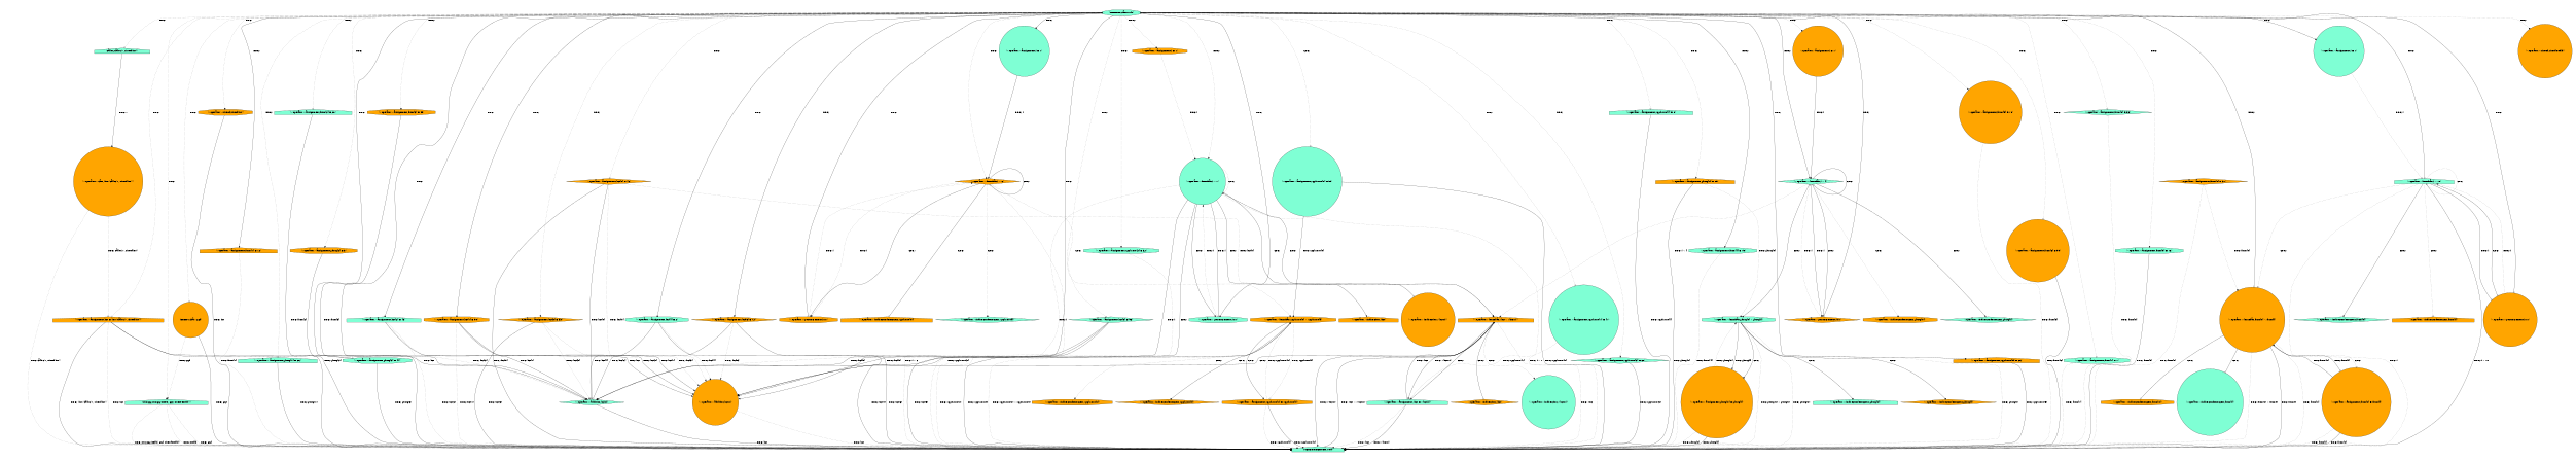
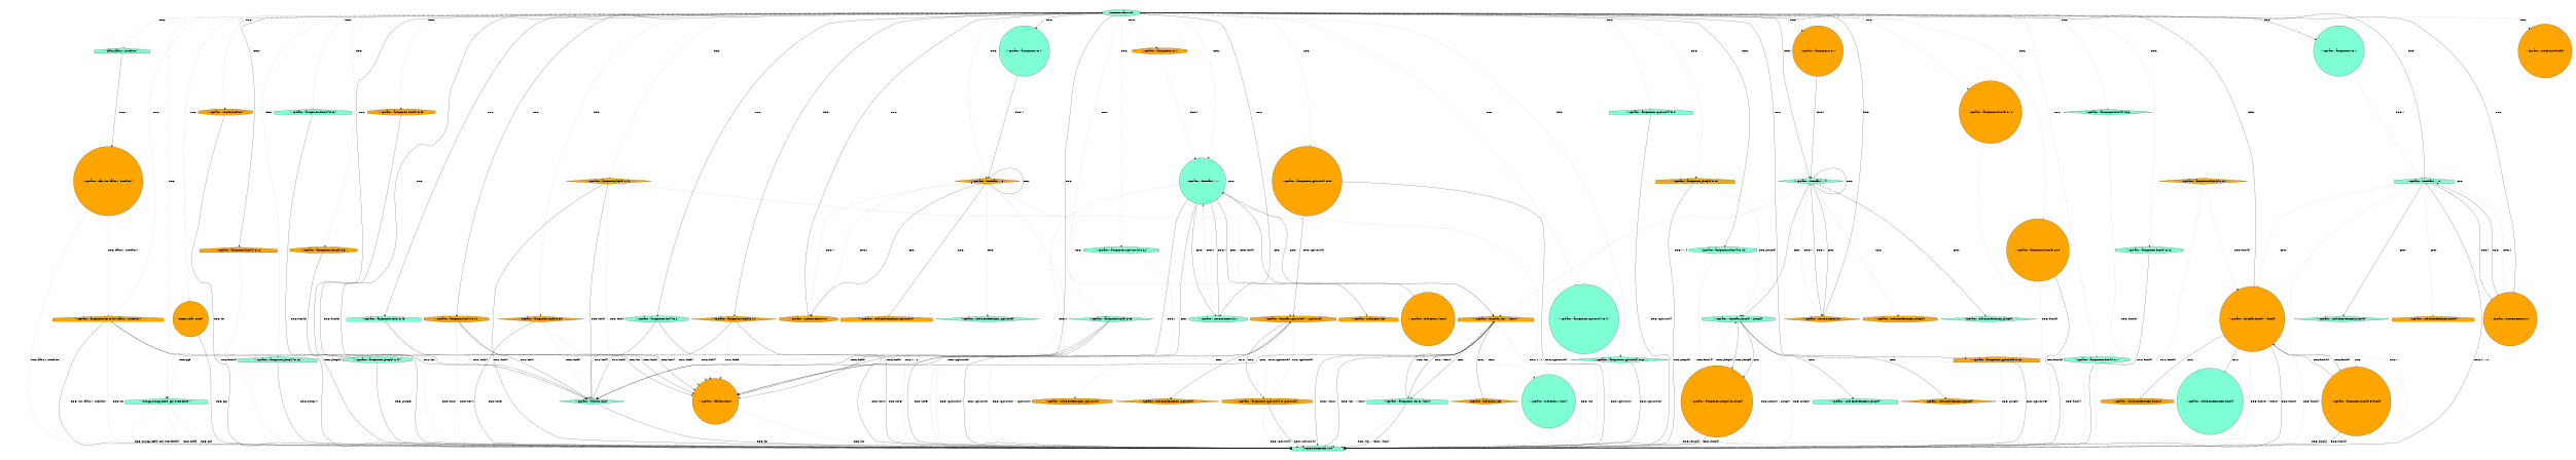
  digraph {
    node [fillcolor=orange shape=octagon style=filled]
    edge [arrowhead=normal style=solid]
    n1 [fillcolor=aquamarine label="(METHOD,xaxuwwb)"]
-   n2 [label="(PARAM,char* gqf)" shape=circle]
+   n2 [label="(PARAM,char* sizeof)" shape=circle]
    n3 [label="(<operator>.assignment,kct = (int*)calloc(7, sizeof(int)))" shape=house]
    n4 [fillcolor=aquamarine label="(calloc,calloc(7, sizeof(int)))" shape=house]
    n5 [label="(<operator>.sizeOf,sizeof(int))"]
    n6 [label="(<operator>.assignment,kct[0] = 46)" shape=diamond]
    n7 [label="(<operator>.assignment,ybstg[0] = 89)" shape=house]
    n8 [label="(<operator>.assignment,kct[1] = 90)"]
    n9 [fillcolor=aquamarine label="(<operator>.assignment,kct[2] = 43)" shape=house]
    n10 [label="(<operator>.assignment,fzsm[1] = 12)" shape=house]
    n11 [fillcolor=aquamarine label="(<operator>.assignment,ybstg[1] = 26)" shape=house]
    n12 [fillcolor=aquamarine label="(strncpy,strncpy(eedkl, gqf, sizeof(eedkl)))" shape=house]
    n13 [label="(<operator>.sizeOf,sizeof(eedkl))" shape=circle]
    n14 [fillcolor=aquamarine label="(<operator>.assignment,fzsm[2] = 28)" shape=house]
    n15 [label="(<operator>.assignment,kct[3] = 33)" shape=diamond]
    n16 [label="(<operator>.assignment,ybstg[2] = 3)"]
    n17 [fillcolor=aquamarine label="(<operator>.assignment,ybstg[3] = 44)"]
    n18 [label="(<operator>.assignment,fzsm[3] = 59)"]
    n19 [fillcolor=aquamarine label="(<operator>.assignment,kct[4] = 2)"]
-   n20 [fillcolor=aquamarine label="(<operator>.assignment,vpplwxzo[0] = 95)" shape=circle]
+   n20 [label="(<operator>.assignment,vpplwxzo[0] = 95)" shape=circle]
    n21 [fillcolor=aquamarine label="(<operator>.assignment,vpplwxzo[1] = 47)" shape=circle]
    n22 [fillcolor=aquamarine label="(<operator>.assignment,kct[5] = 96)" shape=diamond]
    n23 [fillcolor=aquamarine label="(<operator>.assignment,vpplwxzo[2] = 32)"]
    n24 [fillcolor=aquamarine label="(<operator>.assignment,vpplwxzo[3] = 60)" shape=diamond]
    n25 [fillcolor=aquamarine label="(<operator>.assignment,vpplwxzo[4] = 8)" shape=house]
    n26 [fillcolor=aquamarine label="(<operator>.assignment,fzsm[4] = 75)"]
    n27 [label="(<operator>.assignment,vpplwxzo[5] = 66)" shape=house]
    n28 [fillcolor=aquamarine label="(<operator>.assignment,i = 1)" shape=circle]
    n29 [label="(<operator>.lessThan,i < 6)" shape=diamond]
    n30 [label="(<operator>.postIncrement,i++)"]
    n31 [label="(<operator>.assignment,kct[6] = 72)" shape=diamond]
    n32 [label="(<operator>.assignment,i = 1)" shape=circle]
    n33 [fillcolor=aquamarine label="(<operator>.lessThan,i < 4)" shape=diamond]
    n34 [label="(<operator>.postIncrement,i++)" shape=diamond]
    n35 [label="(<operator>.assignment,i = 1)"]
    n36 [fillcolor=aquamarine label="(<operator>.lessThan,i < 7)" shape=circle]
    n37 [fillcolor=aquamarine label="(<operator>.postIncrement,i++)"]
    n38 [label="(<operator>.addition,kct+i)" shape=circle]
    n39 [fillcolor=aquamarine label="(<operator>.addition,kct+i)" shape=diamond]
    n40 [label="(<operator>.assignment,fzsm[5] = 78)" shape=circle]
    n41 [label="(<operator>.assignment,fzsm[6] = 99)" shape=circle]
    n42 [fillcolor=aquamarine label="(<operator>.assignment,fzsm[7] = 7)"]
    n43 [fillcolor=aquamarine label="(<operator>.assignment,fzsm[8] = 93)" shape=diamond]
    n44 [fillcolor=aquamarine label="(<operator>.assignment,fzsm[9] = 16)"]
    n45 [fillcolor=aquamarine label="(<operator>.assignment,i = 1)" shape=circle]
    n46 [fillcolor=aquamarine label="(<operator>.lessThan,i < 10)" shape=house]
    n47 [label="(<operator>.postIncrement,i++)" shape=circle]
    n48 [label="(<operator>.lessThan,fzsm[0] < fzsm[i])" shape=circle]
    n49 [fillcolor=aquamarine label="(METHOD_RETURN,void)" shape=house]
    n50 [label="(<operator>.assignment,fzsm[0] = 37)" shape=diamond]
    n51 [label="(<operator>.cast,(int*)calloc(7, sizeof(int)))" shape=circle]
    n52 [label="(<operator>.lessThan,*kct < *(kct+i))" shape=house]
    n53 [fillcolor=aquamarine label="(<operator>.lessThan,ybstg[0] < ybstg[i])"]
    n54 [label="(<operator>.lessThan,vpplwxzo[0] < vpplwxzo[i])"]
    n55 [label="(<operator>.indirectIndexAccess,vpplwxzo[0])" shape=house]
    n56 [fillcolor=aquamarine label="(<operator>.indirectIndexAccess,vpplwxzo[i])" shape=diamond]
    n57 [label="(<operator>.indirectIndexAccess,ybstg[0])"]
    n58 [fillcolor=aquamarine label="(<operator>.indirectIndexAccess,ybstg[i])" shape=diamond]
    n59 [label="(<operator>.indirection,*kct)" shape=house]
    n60 [label="(<operator>.indirection,*(kct+i))" shape=circle]
    n61 [fillcolor=aquamarine label="(<operator>.indirectIndexAccess,fzsm[0])" shape=diamond]
    n62 [label="(<operator>.indirectIndexAccess,fzsm[i])" shape=house]
    n63 [label="(<operator>.assignment,fzsm[0] = fzsm[i])" shape=circle]
    n64 [label="(<operator>.indirectIndexAccess,fzsm[0])"]
    n65 [fillcolor=aquamarine label="(<operator>.indirectIndexAccess,fzsm[i])" shape=circle]
    n66 [fillcolor=aquamarine label="(<operator>.assignment,*kct = *(kct+i))" shape=house]
    n67 [label="(<operator>.indirection,*kct)" shape=diamond]
    n68 [fillcolor=aquamarine label="(<operator>.indirection,*(kct+i))" shape=circle]
    n69 [label="(<operator>.assignment,ybstg[0] = ybstg[i])" shape=circle]
    n70 [fillcolor=aquamarine label="(<operator>.indirectIndexAccess,ybstg[0])" shape=house]
    n71 [label="(<operator>.indirectIndexAccess,ybstg[i])" shape=diamond]
    n72 [label="(<operator>.assignment,vpplwxzo[0] = vpplwxzo[i])"]
    n73 [label="(<operator>.indirectIndexAccess,vpplwxzo[0])"]
    n74 [label="(<operator>.indirectIndexAccess,vpplwxzo[i])" shape=diamond]
    n1 -> n2 [arrowhead=odot label="DDG: " style=dotted]
    n1 -> n3 [arrowhead=odot label="DDG: " style=dotted]
    n1 -> n4 [arrowhead=odot label="DDG: " style=dotted]
    n1 -> n5 [arrowhead=dot label="DDG: " style=dotted]
    n1 -> n6 [arrowhead=odot label="DDG: " style=dotted]
    n1 -> n7 [label="DDG: " style=dotted]
    n1 -> n8 [arrowhead=dot label="DDG: "]
    n1 -> n9 [arrowhead=dot label="DDG: "]
    n1 -> n10 [label="DDG: "]
    n1 -> n11 [arrowhead=odot label="DDG: " style=dotted]
    n1 -> n12 [arrowhead=dot label="DDG: " style=dotted]
    n1 -> n13 [arrowhead=dot label="DDG: " style=dotted]
    n1 -> n14 [arrowhead=odot label="DDG: " style=dotted]
    n1 -> n15 [label="DDG: " style=dotted]
    n1 -> n16 [label="DDG: " style=dotted]
    n1 -> n17 [arrowhead=odot label="DDG: "]
    n1 -> n18 [arrowhead=dot label="DDG: " style=dotted]
    n1 -> n19 [arrowhead=dot label="DDG: "]
    n1 -> n20 [arrowhead=odot label="CDG: " style=dotted]
    n1 -> n21 [arrowhead=odot label="DDG: " style=dotted]
    n1 -> n22 [arrowhead=odot label="DDG: " style=dotted]
    n1 -> n23 [label="DDG: " style=dotted]
    n1 -> n24 [label="DDG: " style=dotted]
    n1 -> n25 [arrowhead=odot label="DDG: " style=dotted]
    n1 -> n26 [label="DDG: "]
    n1 -> n27 [arrowhead=dot label="DDG: "]
    n1 -> n28 [arrowhead=dot label="DDG: "]
    n1 -> n29 [arrowhead=dot label="DDG: " style=dotted]
    n1 -> n30 [arrowhead=odot label="DDG: "]
    n1 -> n31 [label="DDG: "]
    n1 -> n32 [arrowhead=dot label="DDG: " style=dotted]
    n1 -> n33 [label="DDG: "]
    n1 -> n34 [arrowhead=odot label="DDG: "]
    n1 -> n35 [arrowhead=dot label="DDG: " style=dotted]
    n1 -> n36 [label="DDG: " style=dotted]
    n1 -> n37 [arrowhead=dot label="DDG: "]
    n1 -> n38 [label="DDG: "]
    n1 -> n39 [arrowhead=odot label="DDG: "]
    n1 -> n40 [label="DDG: " style=dotted]
    n1 -> n41 [arrowhead=odot label="DDG: " style=dotted]
    n1 -> n42 [arrowhead=odot label="DDG: " style=dotted]
    n1 -> n43 [arrowhead=odot label="DDG: " style=dotted]
    n1 -> n44 [label="DDG: " style=dotted]
    n1 -> n45 [arrowhead=dot label="DDG: "]
    n1 -> n46 [arrowhead=odot label="DDG: "]
    n1 -> n47 [arrowhead=odot label="DDG: "]
    n1 -> n48 [arrowhead=odot label="DDG: "]
    n2 -> n12 [label="DDG: gqf" style=dotted]
    n2 -> n49 [label="DDG: gqf"]
    n3 -> n38 [label="DDG: kct"]
    n3 -> n39 [label="DDG: kct"]
    n3 -> n49 [arrowhead=dot label="DDG: kct" style=dotted]
    n3 -> n49 [label="DDG: (int*)calloc(7, sizeof(int))"]
    n4 -> n51 [arrowhead=dot label="DDG: 7"]
    n5 -> n49 [arrowhead=odot label="DDG: int"]
    n6 -> n38 [label="DDG: kct[0]" style=dotted]
    n6 -> n39 [arrowhead=odot label="DDG: kct[0]"]
    n6 -> n49 [label="DDG: kct[0]"]
    n6 -> n52 [label="DDG: kct[0]" style=dotted]
    n7 -> n49 [arrowhead=dot label="DDG: ybstg[0]"]
    n7 -> n53 [arrowhead=dot label="DDG: ybstg[0]" style=dotted]
    n8 -> n38 [label="DDG: kct[1]"]
    n8 -> n39 [label="DDG: kct[1]"]
    n8 -> n49 [arrowhead=dot label="DDG: kct[1]" style=dotted]
    n9 -> n38 [arrowhead=dot label="DDG: kct[2]"]
    n9 -> n39 [arrowhead=odot label="DDG: kct[2]" style=dotted]
    n9 -> n49 [arrowhead=dot label="DDG: kct[2]" style=dotted]
    n10 -> n49 [label="DDG: fzsm[1]" style=dotted]
    n11 -> n49 [arrowhead=odot label="DDG: ybstg[1]"]
    n12 -> n49 [arrowhead=odot label="DDG: eedkl" style=dotted]
    n12 -> n49 [label="DDG: gqf" style=dotted]
    n12 -> n49 [arrowhead=dot label="DDG: strncpy(eedkl, gqf, sizeof(eedkl))" style=dotted]
    n14 -> n49 [arrowhead=odot label="DDG: fzsm[2]"]
    n15 -> n38 [label="DDG: kct[3]" style=dotted]
    n15 -> n39 [label="DDG: kct[3]" style=dotted]
    n15 -> n49 [arrowhead=dot label="DDG: kct[3]"]
    n16 -> n49 [label="DDG: ybstg[2]"]
    n17 -> n49 [arrowhead=odot label="DDG: ybstg[3]"]
    n18 -> n49 [label="DDG: fzsm[3]"]
    n19 -> n38 [arrowhead=dot label="DDG: kct[4]" style=dotted]
    n19 -> n39 [arrowhead=odot label="DDG: kct[4]"]
    n19 -> n49 [arrowhead=odot label="DDG: kct[4]"]
    n20 -> n49 [arrowhead=odot label="DDG: vpplwxzo[0]"]
    n20 -> n54 [arrowhead=dot label="DDG: vpplwxzo[0]"]
-   n21 -> n66 [arrowhead=odot label="DDG: vpplwxzo[1]" style=dotted]
+   n21 -> n49 [arrowhead=odot label="DDG: vpplwxzo[1]" style=dotted]
    n22 -> n38 [label="DDG: kct[5]"]
    n22 -> n39 [arrowhead=dot label="DDG: kct[5]"]
    n22 -> n49 [arrowhead=dot label="DDG: kct[5]"]
    n23 -> n49 [arrowhead=dot label="DDG: vpplwxzo[2]" style=dotted]
    n24 -> n49 [arrowhead=odot label="DDG: vpplwxzo[3]"]
    n25 -> n49 [arrowhead=dot label="DDG: vpplwxzo[4]"]
    n26 -> n49 [label="DDG: fzsm[4]" style=dotted]
    n27 -> n49 [arrowhead=dot label="DDG: vpplwxzo[5]"]
    n28 -> n29 [label="DDG: i"]
    n29 -> n29 [arrowhead=odot label="CDG: "]
    n29 -> n30 [label="DDG: i" style=dotted]
    n29 -> n30 [label="CDG: "]
    n29 -> n49 [label="DDG: i < 6" style=dotted]
    n29 -> n54 [label="CDG: " style=dotted]
    n29 -> n55 [arrowhead=odot label="CDG: "]
    n29 -> n56 [arrowhead=dot label="CDG: " style=dotted]
    n30 -> n29 [arrowhead=dot label="DDG: i" style=dotted]
    n31 -> n38 [label="DDG: kct[6]" style=dotted]
    n31 -> n39 [arrowhead=odot label="DDG: kct[6]"]
    n31 -> n49 [arrowhead=odot label="DDG: kct[6]"]
    n32 -> n33 [arrowhead=dot label="DDG: i"]
    n33 -> n33 [arrowhead=odot label="CDG: "]
    n33 -> n34 [label="DDG: i"]
    n33 -> n34 [label="CDG: "]
    n33 -> n52 [label="DDG: i < 4" style=dotted]
    n33 -> n53 [arrowhead=dot label="CDG: "]
    n33 -> n57 [arrowhead=dot label="CDG: " style=dotted]
    n33 -> n58 [label="CDG: "]
    n34 -> n33 [arrowhead=odot label="DDG: i" style=dotted]
    n35 -> n36 [arrowhead=dot label="DDG: i" style=dotted]
    n36 -> n36 [label="CDG: " style=dotted]
    n36 -> n37 [arrowhead=odot label="DDG: i"]
    n36 -> n37 [label="CDG: "]
    n36 -> n38 [arrowhead=dot label="DDG: i"]
    n36 -> n38 [arrowhead=dot label="CDG: "]
    n36 -> n39 [label="DDG: i" style=dotted]
    n36 -> n49 [arrowhead=odot label="DDG: i < 7" style=dotted]
    n36 -> n52 [label="CDG: "]
    n36 -> n59 [label="CDG: "]
    n36 -> n60 [arrowhead=odot label="CDG: "]
    n37 -> n36 [label="DDG: i" style=dotted]
    n38 -> n49 [arrowhead=dot label="DDG: kct" style=dotted]
    n39 -> n49 [label="DDG: kct"]
    n40 -> n49 [arrowhead=dot label="DDG: fzsm[5]" style=dotted]
    n41 -> n49 [label="DDG: fzsm[6]"]
    n42 -> n49 [arrowhead=dot label="DDG: fzsm[7]" style=dotted]
    n43 -> n49 [arrowhead=odot label="DDG: fzsm[8]" style=dotted]
    n44 -> n49 [label="DDG: fzsm[9]"]
    n45 -> n46 [arrowhead=odot label="DDG: i" style=dotted]
    n46 -> n46 [arrowhead=odot label="CDG: " style=dotted]
    n46 -> n47 [arrowhead=odot label="DDG: i"]
    n46 -> n47 [arrowhead=odot label="CDG: "]
    n46 -> n48 [arrowhead=odot label="CDG: " style=dotted]
    n46 -> n49 [arrowhead=odot label="DDG: i < 10"]
    n46 -> n49 [arrowhead=odot label="DDG: i" style=dotted]
    n46 -> n61 [label="CDG: "]
    n46 -> n62 [arrowhead=odot label="CDG: " style=dotted]
    n47 -> n46 [label="DDG: i" style=dotted]
    n48 -> n49 [arrowhead=odot label="DDG: fzsm[0] < fzsm[i]" style=dotted]
    n48 -> n49 [arrowhead=odot label="DDG: fzsm[i]"]
    n48 -> n49 [arrowhead=odot label="DDG: fzsm[0]" style=dotted]
    n48 -> n63 [arrowhead=odot label="DDG: fzsm[i]"]
    n48 -> n63 [arrowhead=odot label="CDG: " style=dotted]
    n48 -> n64 [arrowhead=odot label="CDG: "]
    n48 -> n65 [arrowhead=odot label="CDG: "]
    n50 -> n48 [arrowhead=dot label="DDG: fzsm[0]" style=dotted]
    n50 -> n49 [arrowhead=odot label="DDG: fzsm[0]" style=dotted]
    n51 -> n3 [arrowhead=odot label="DDG: calloc(7, sizeof(int))" style=dotted]
    n51 -> n49 [arrowhead=dot label="DDG: calloc(7, sizeof(int))" style=dotted]
    n52 -> n39 [label="CDG: "]
    n52 -> n49 [label="DDG: *(kct+i)"]
    n52 -> n49 [arrowhead=odot label="DDG: *kct < *(kct+i)"]
    n52 -> n49 [label="DDG: *kct" style=dotted]
    n52 -> n66 [label="DDG: *(kct+i)"]
    n52 -> n66 [label="CDG: "]
    n52 -> n67 [arrowhead=odot label="CDG: "]
    n52 -> n68 [label="CDG: " style=dotted]
    n53 -> n49 [arrowhead=dot label="DDG: ybstg[0] < ybstg[i]" style=dotted]
    n53 -> n49 [arrowhead=dot label="DDG: ybstg[0]" style=dotted]
    n53 -> n49 [arrowhead=dot label="DDG: ybstg[i]" style=dotted]
    n53 -> n69 [label="DDG: ybstg[i]"]
    n53 -> n69 [arrowhead=dot label="CDG: "]
    n53 -> n70 [arrowhead=dot label="CDG: "]
    n53 -> n71 [arrowhead=dot label="CDG: "]
    n54 -> n49 [arrowhead=dot label="DDG: vpplwxzo[0] < vpplwxzo[i]" style=dotted]
    n54 -> n49 [label="DDG: vpplwxzo[0]" style=dotted]
    n54 -> n49 [label="DDG: vpplwxzo[i]"]
    n54 -> n72 [arrowhead=odot label="DDG: vpplwxzo[i]" style=dotted]
    n54 -> n72 [label="CDG: "]
    n54 -> n73 [label="CDG: " style=dotted]
    n54 -> n74 [arrowhead=dot label="CDG: "]
    n63 -> n48 [arrowhead=dot label="DDG: fzsm[0]"]
    n63 -> n49 [arrowhead=dot label="DDG: fzsm[i]" style=dotted]
    n63 -> n49 [arrowhead=dot label="DDG: fzsm[0]"]
    n66 -> n49 [label="DDG: *kct" style=dotted]
    n66 -> n49 [label="DDG: *(kct+i)"]
    n66 -> n52 [arrowhead=dot label="DDG: *kct"]
    n69 -> n49 [arrowhead=odot label="DDG: ybstg[0]" style=dotted]
    n69 -> n49 [label="DDG: ybstg[i]"]
    n69 -> n53 [label="DDG: ybstg[0]" style=dotted]
    n72 -> n49 [arrowhead=dot label="DDG: vpplwxzo[0]"]
    n72 -> n49 [arrowhead=dot label="DDG: vpplwxzo[i]" style=dotted]
    n72 -> n54 [arrowhead=dot label="DDG: vpplwxzo[0]" style=dotted]
  }
